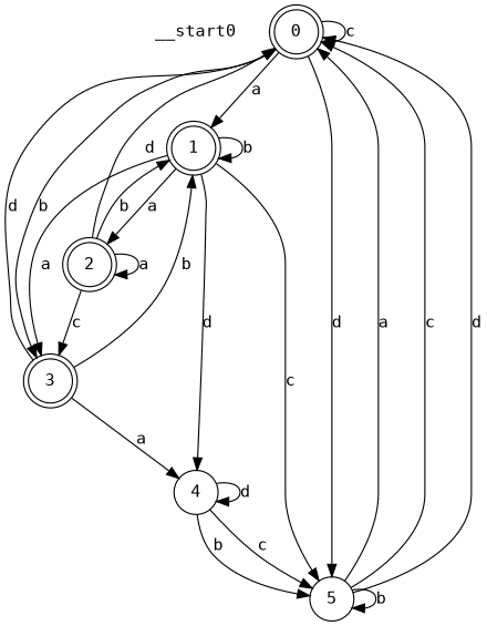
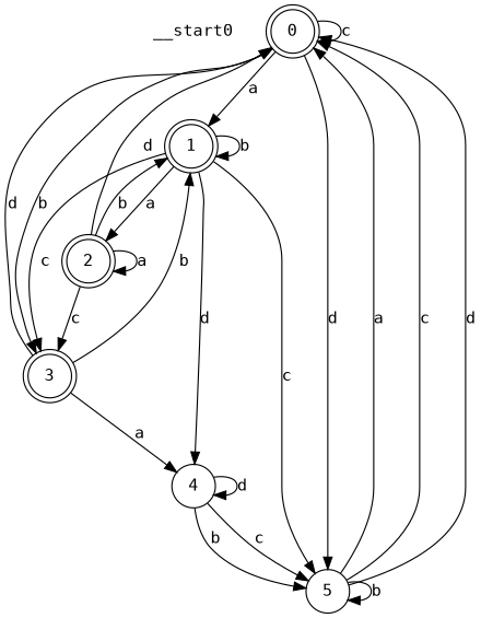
  digraph {
    fontname="DejaVu Sans Mono"
    rankdir=TB
    node [fontname="DejaVu Sans Mono" shape=doublecircle color=black fillcolor=white style="rounded,filled"]
    edge [fontname="DejaVu Sans Mono"]
    __start0 [shape=none color="" fillcolor="" style=""]
    n2 [label=0]
    n3 [label=1]
    n4 [label=3]
    n5 [label=5 shape=circle style=filled]
    n6 [label=2]
    n7 [label=4 shape=circle style=filled]
    n2 -> n2 [label=c]
    n2 -> n3 [label=a]
    n2 -> n4 [label=b]
    n2 -> n5 [label=d]
    n3 -> n3 [label=b]
-   n3 -> n4 [label=a]
+   n3 -> n4 [label=c]
    n3 -> n5 [label=c]
    n3 -> n6 [label=a]
    n3 -> n7 [label=d]
    n4 -> n2 [label=d]
    n4 -> n3 [label=b]
    n4 -> n7 [label=a]
    n5 -> n2 [label=a]
    n5 -> n2 [label=c]
    n5 -> n2 [label=d]
    n5 -> n5 [label=b]
    n6 -> n2 [label=d]
    n6 -> n3 [label=b]
    n6 -> n4 [label=c]
    n6 -> n6 [label=a]
    n7 -> n5 [label=b]
    n7 -> n5 [label=c]
    n7 -> n7 [label=d]
  }
